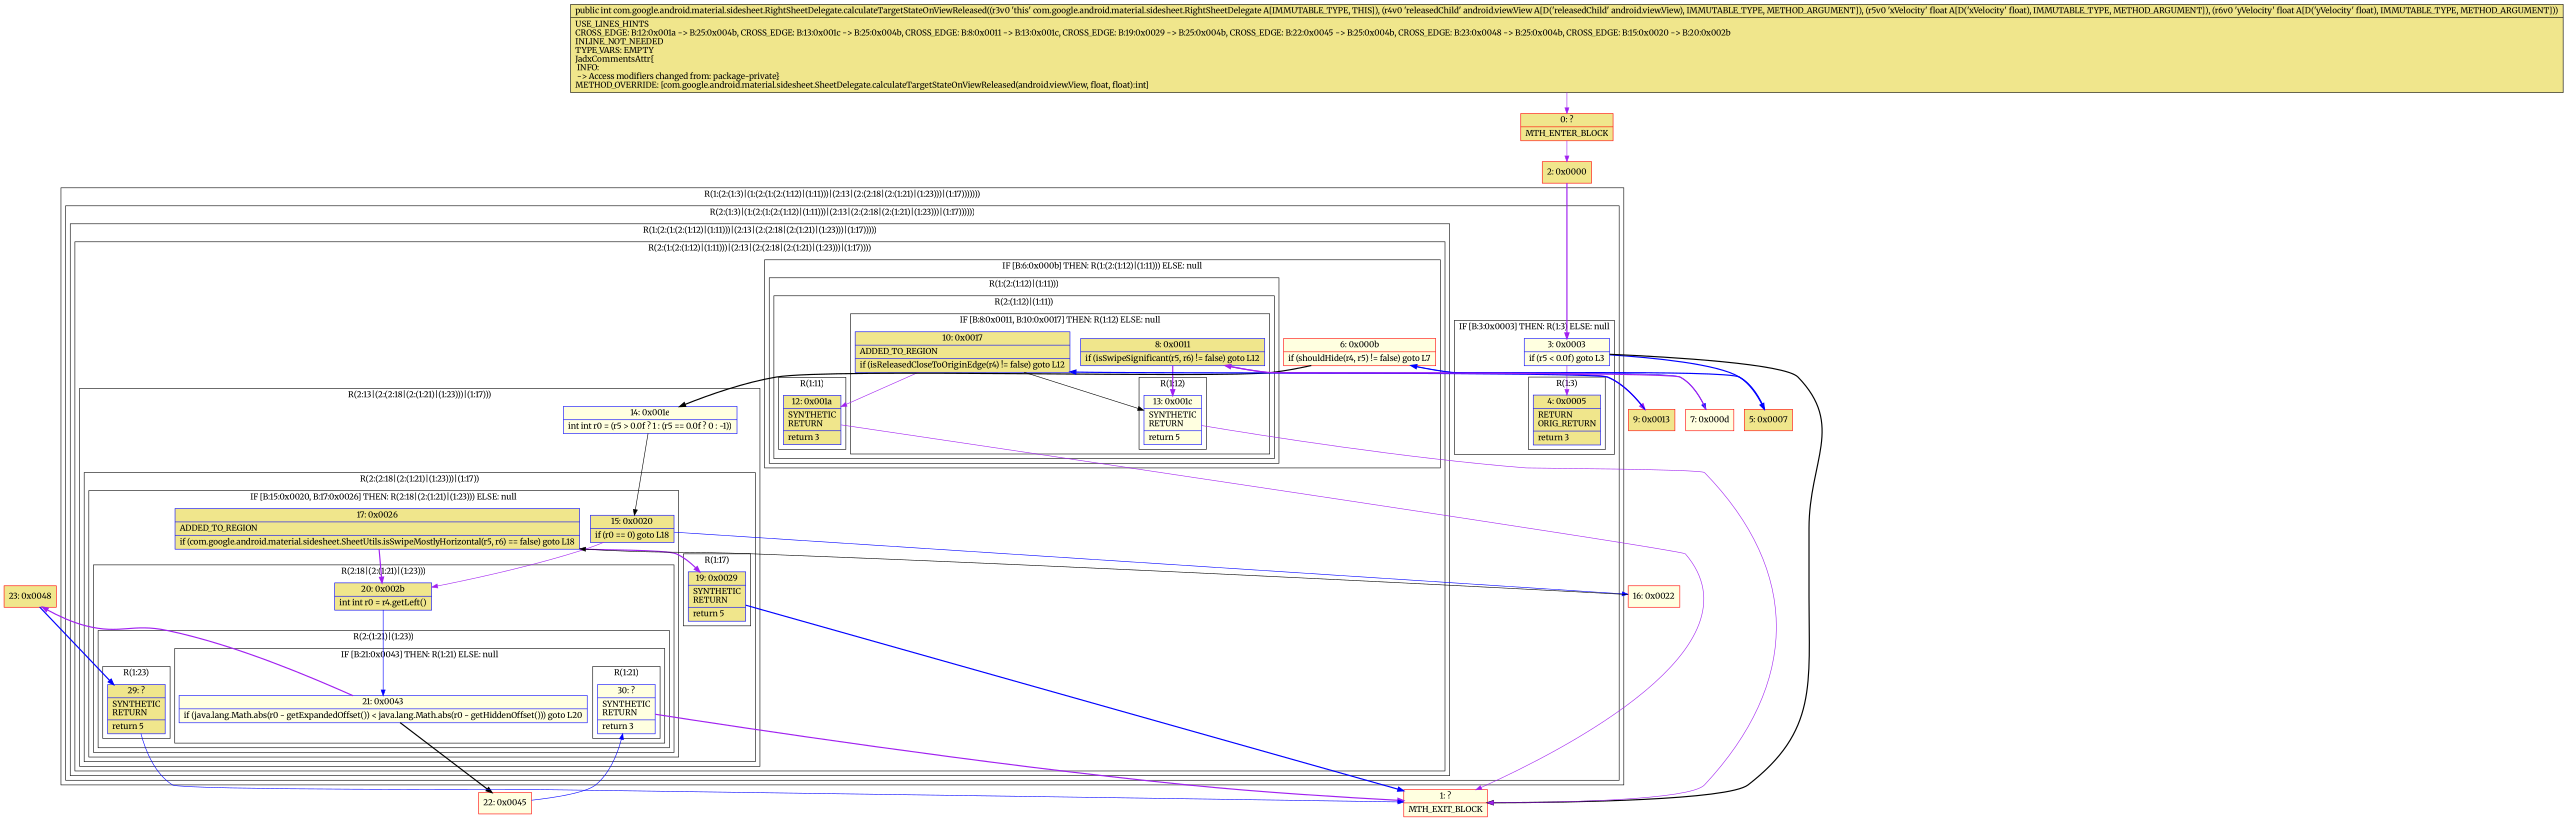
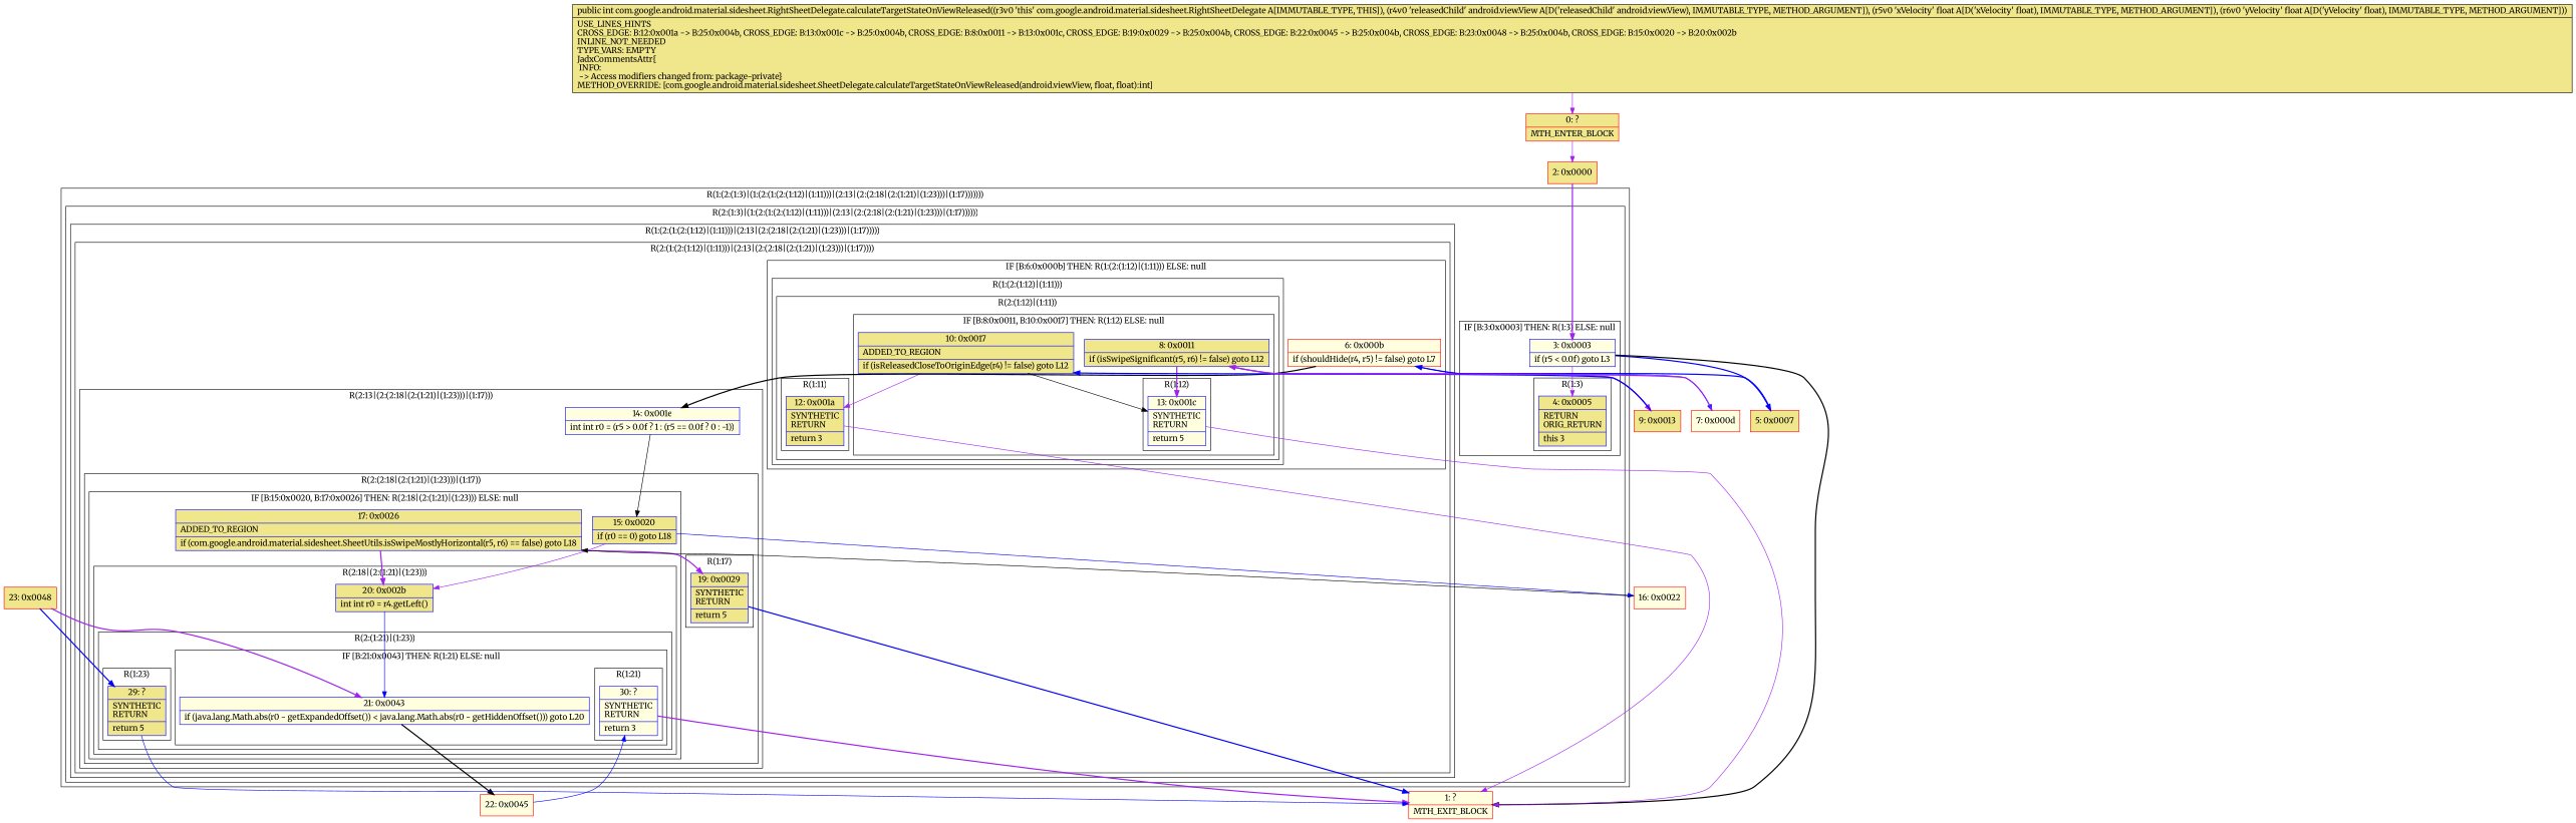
  digraph {
    fontname=Merriweather
    node [color=blue fillcolor=khaki fontname=Merriweather shape=record style=filled]
    edge [color=purple fontname=Merriweather style=bold]
-   n1 [label="{4\:\ 0x0005|RETURN\lORIG_RETURN\l|return 3\l}"]
+   n1 [label="{4\:\ 0x0005|RETURN\lORIG_RETURN\l|this 3\l}"]
    n2 [fillcolor=lightyellow label="{3\:\ 0x0003|if (r5 \< 0.0f) goto L3\l}"]
    n3 [fillcolor=lightyellow label="{13\:\ 0x001c|SYNTHETIC\lRETURN\l|return 5\l}"]
    n4 [label="{8\:\ 0x0011|if (isSwipeSignificant(r5, r6) != false) goto L12\l}"]
    n5 [label="{10\:\ 0x0017|ADDED_TO_REGION\l|if (isReleasedCloseToOriginEdge(r4) != false) goto L12\l}"]
    n6 [label="{12\:\ 0x001a|SYNTHETIC\lRETURN\l|return 3\l}"]
    n7 [color=red fillcolor=lightyellow label="{6\:\ 0x000b|if (shouldHide(r4, r5) != false) goto L7\l}"]
    n8 [fillcolor=lightyellow label="{30\:\ ?|SYNTHETIC\lRETURN\l|return 3\l}"]
    n9 [fillcolor=lightyellow label="{21\:\ 0x0043|if (java.lang.Math.abs(r0 \- getExpandedOffset()) \< java.lang.Math.abs(r0 \- getHiddenOffset())) goto L20\l}"]
    n10 [label="{29\:\ ?|SYNTHETIC\lRETURN\l|return 5\l}"]
    n11 [label="{20\:\ 0x002b|int int r0 = r4.getLeft()\l}"]
    n12 [label="{15\:\ 0x0020|if (r0 == 0) goto L18\l}"]
    n13 [label="{17\:\ 0x0026|ADDED_TO_REGION\l|if (com.google.android.material.sidesheet.SheetUtils.isSwipeMostlyHorizontal(r5, r6) == false) goto L18\l}"]
    n14 [label="{19\:\ 0x0029|SYNTHETIC\lRETURN\l|return 5\l}"]
    n15 [fillcolor=lightyellow label="{14\:\ 0x001e|int int r0 = (r5 \> 0.0f ? 1 : (r5 == 0.0f ? 0 : \-1))\l}"]
    n16 [color=red label="{5\:\ 0x0007}"]
    n17 [color=red fillcolor=lightyellow label="{1\:\ ?|MTH_EXIT_BLOCK\l}"]
    n18 [color=red label="{9\:\ 0x0013}"]
    n19 [color=red fillcolor=lightyellow label="{7\:\ 0x000d}"]
    n20 [color=red fillcolor=lightyellow label="{22\:\ 0x0045}"]
    n21 [color=red label="{23\:\ 0x0048}"]
    n22 [color=red fillcolor=lightyellow label="{16\:\ 0x0022}"]
    n23 [color=red label="{0\:\ ?|MTH_ENTER_BLOCK\l}"]
    n24 [color=red label="{2\:\ 0x0000}"]
    n25 [label="{public int com.google.android.material.sidesheet.RightSheetDelegate.calculateTargetStateOnViewReleased((r3v0 'this' com.google.android.material.sidesheet.RightSheetDelegate A[IMMUTABLE_TYPE, THIS]), (r4v0 'releasedChild' android.view.View A[D('releasedChild' android.view.View), IMMUTABLE_TYPE, METHOD_ARGUMENT]), (r5v0 'xVelocity' float A[D('xVelocity' float), IMMUTABLE_TYPE, METHOD_ARGUMENT]), (r6v0 'yVelocity' float A[D('yVelocity' float), IMMUTABLE_TYPE, METHOD_ARGUMENT]))  | USE_LINES_HINTS\lCROSS_EDGE: B:12:0x001a \-\> B:25:0x004b, CROSS_EDGE: B:13:0x001c \-\> B:25:0x004b, CROSS_EDGE: B:8:0x0011 \-\> B:13:0x001c, CROSS_EDGE: B:19:0x0029 \-\> B:25:0x004b, CROSS_EDGE: B:22:0x0045 \-\> B:25:0x004b, CROSS_EDGE: B:23:0x0048 \-\> B:25:0x004b, CROSS_EDGE: B:15:0x0020 \-\> B:20:0x002b\lINLINE_NOT_NEEDED\lTYPE_VARS: EMPTY\lJadxCommentsAttr\{\l INFO: \l \-\> Access modifiers changed from: package\-private\}\lMETHOD_OVERRIDE: [com.google.android.material.sidesheet.SheetDelegate.calculateTargetStateOnViewReleased(android.view.View, float, float):int]\l}" color=""]
    subgraph cluster_1 {
      label="R(1:(2:(1:3)|(1:(2:(1:(2:(1:12)|(1:11)))|(2:13|(2:(2:18|(2:(1:21)|(1:23)))|(1:17)))))))"
      subgraph cluster_2 {
        label="R(2:(1:3)|(1:(2:(1:(2:(1:12)|(1:11)))|(2:13|(2:(2:18|(2:(1:21)|(1:23)))|(1:17))))))"
        subgraph cluster_3 {
          label="IF [B:3:0x0003] THEN: R(1:3) ELSE: null"
          n2
          subgraph cluster_4 {
            label="R(1:3)"
            n1
          }
        }
        subgraph cluster_5 {
          label="R(1:(2:(1:(2:(1:12)|(1:11)))|(2:13|(2:(2:18|(2:(1:21)|(1:23)))|(1:17)))))"
          subgraph cluster_6 {
            label="R(2:(1:(2:(1:12)|(1:11)))|(2:13|(2:(2:18|(2:(1:21)|(1:23)))|(1:17))))"
            subgraph cluster_7 {
              label="IF [B:6:0x000b] THEN: R(1:(2:(1:12)|(1:11))) ELSE: null"
              n7
              subgraph cluster_8 {
                label="R(1:(2:(1:12)|(1:11)))"
                subgraph cluster_9 {
                  label="R(2:(1:12)|(1:11))"
                  subgraph cluster_10 {
                    label="IF [B:8:0x0011, B:10:0x0017] THEN: R(1:12) ELSE: null"
                    n4
                    n5
                    subgraph cluster_11 {
                      label="R(1:12)"
                      n3
                    }
                  }
                  subgraph cluster_12 {
                    label="R(1:11)"
                    n6
                  }
                }
              }
            }
            subgraph cluster_13 {
              label="R(2:13|(2:(2:18|(2:(1:21)|(1:23)))|(1:17)))"
              n15
              subgraph cluster_14 {
                label="R(2:(2:18|(2:(1:21)|(1:23)))|(1:17))"
                subgraph cluster_15 {
                  label="IF [B:15:0x0020, B:17:0x0026] THEN: R(2:18|(2:(1:21)|(1:23))) ELSE: null"
                  n12
                  n13
                  subgraph cluster_16 {
                    label="R(2:18|(2:(1:21)|(1:23)))"
                    n11
                    subgraph cluster_17 {
                      label="R(2:(1:21)|(1:23))"
                      subgraph cluster_18 {
                        label="IF [B:21:0x0043] THEN: R(1:21) ELSE: null"
                        n9
                        subgraph cluster_19 {
                          label="R(1:21)"
                          n8
                        }
                      }
                      subgraph cluster_20 {
                        label="R(1:23)"
                        n10
                      }
                    }
                  }
                }
                subgraph cluster_21 {
                  label="R(1:17)"
                  n14
                }
              }
            }
          }
        }
      }
    }
    n2 -> n1 [style=solid]
    n2 -> n16 [color=blue]
    n2 -> n17 [color=black]
    n3 -> n17 [style=solid]
    n4 -> n3
    n4 -> n18
    n5 -> n3 [color=black style=solid]
    n5 -> n6 [style=solid]
    n6 -> n17 [style=solid]
    n7 -> n15 [color=black]
    n7 -> n19 [color=blue style=solid]
    n8 -> n17
    n9 -> n20 [color=black]
-   n9 -> n21
+   n21 -> n9
    n10 -> n17 [color=blue style=solid]
    n11 -> n9 [color=blue style=solid]
    n12 -> n11 [style=solid]
    n12 -> n22 [color=blue style=solid]
    n13 -> n11
    n13 -> n14
    n14 -> n17 [color=blue]
    n15 -> n12 [color=black style=solid]
    n16 -> n7 [color=blue]
    n18 -> n5 [color=blue]
    n19 -> n4
    n20 -> n8 [color=blue style=solid]
    n21 -> n10 [color=blue]
    n22 -> n13 [color=black style=solid]
    n23 -> n24 [style=solid]
    n24 -> n2
    n25 -> n23 [style=solid]
  }
